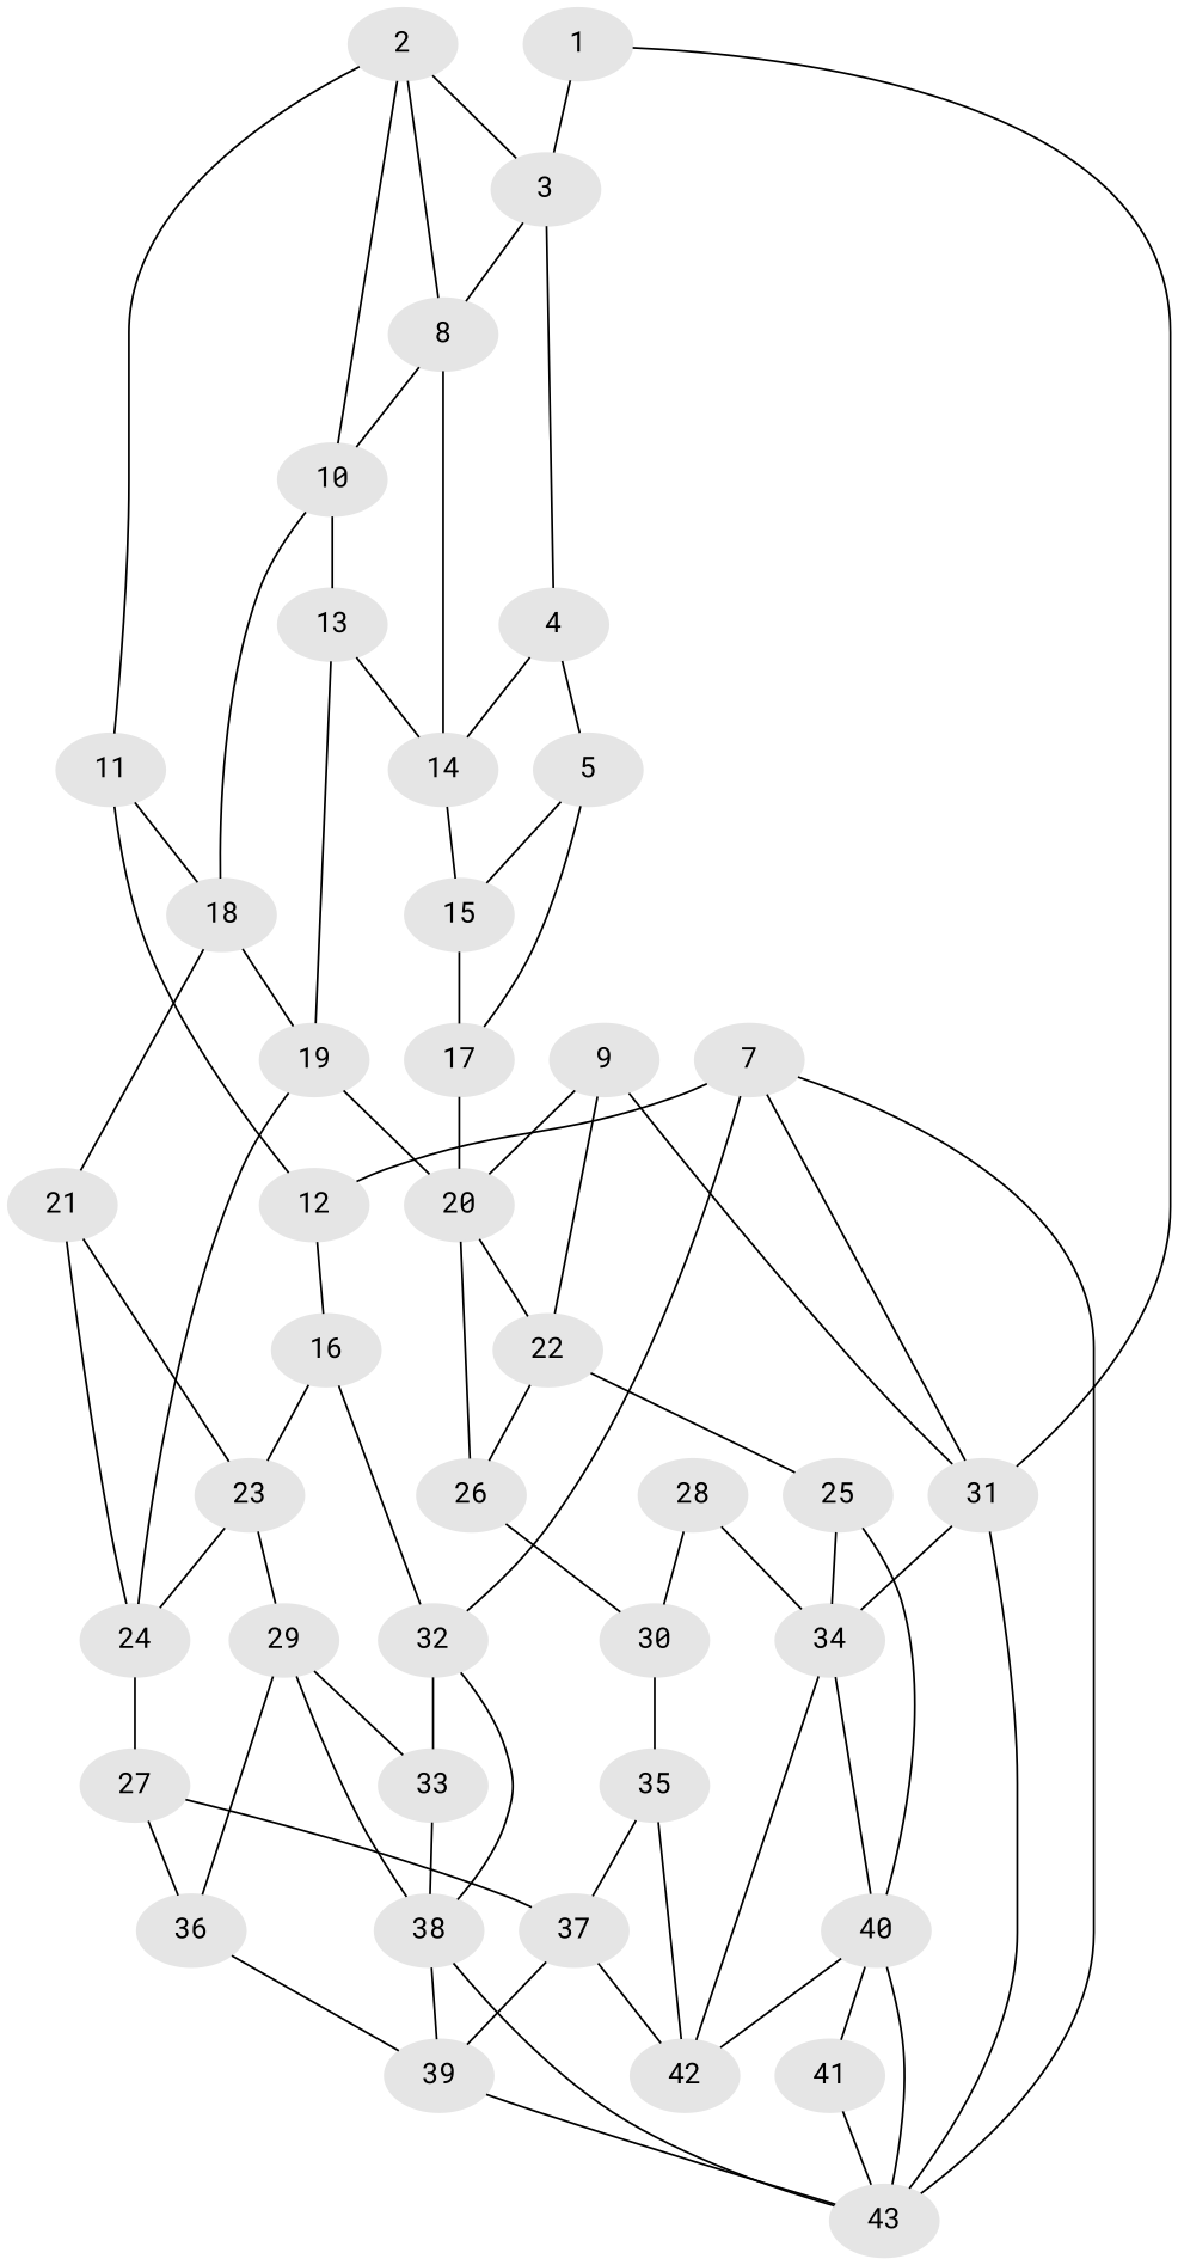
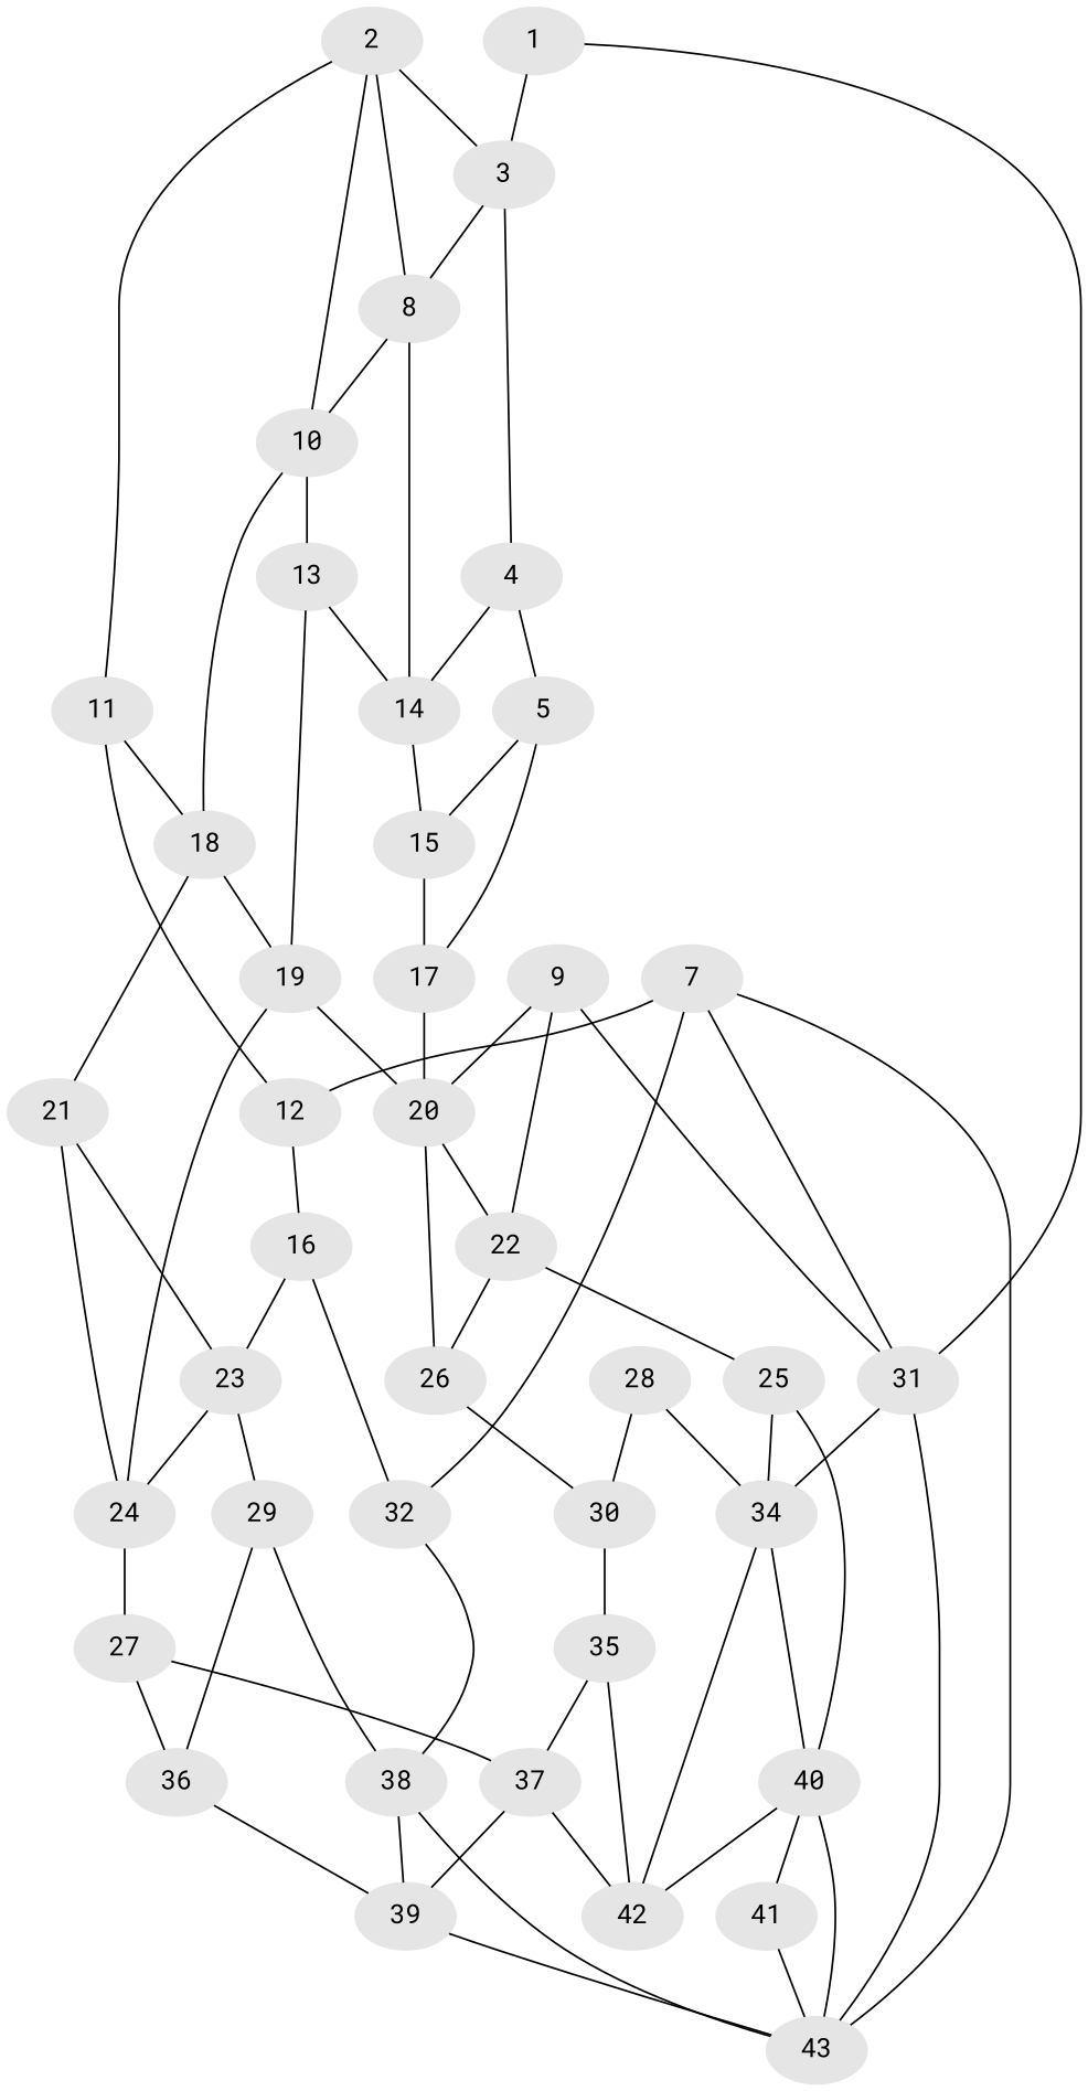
  graph {
    fontname="Roboto Mono"
    node [color=gray90 fontname="Roboto Mono" style=filled]
    edge [fontname="Roboto Mono" weight=1.0]
    1
    3
    31
    8
    4
    43
    34
    2
    10
    11
    14
    13
    18
    12
    5
    15
    17
    20
    7
    32
    16
-   33
    38
    9
    22
    26
    25
    19
    21
    23
    24
    29
    27
    30
    40
    36
    37
    42
    41
    35
    39
    28
    1 -- 3
    1 -- 31
    3 -- 8
    3 -- 4
    31 -- 43
    31 -- 34 [weight=3.0]
    8 -- 10
    8 -- 14
    4 -- 14
    4 -- 5
    34 -- 40
    34 -- 42
    2 -- 3
    2 -- 8
    2 -- 10
    2 -- 11
    10 -- 13
    10 -- 18
    11 -- 18
    11 -- 12 [weight=2.0]
    14 -- 15
    13 -- 14
    13 -- 19
    18 -- 19
    18 -- 21 [weight=2.0]
    12 -- 16
    5 -- 15
    5 -- 17
    15 -- 17
    17 -- 20 [weight=2.0]
    20 -- 22
    20 -- 26
    7 -- 31
    7 -- 43
    7 -- 12 [weight=2.0]
    7 -- 32
-   32 -- 33 [weight=2.0]
    32 -- 38
    16 -- 32
    16 -- 23
-   33 -- 38
    38 -- 43
    38 -- 39
    9 -- 31
    9 -- 20
    9 -- 22
    22 -- 26
    22 -- 25
    26 -- 30 [weight=2.0]
    25 -- 34
    25 -- 40
    19 -- 20
    19 -- 24
    21 -- 23
    21 -- 24
    23 -- 24
    23 -- 29
    24 -- 27 [weight=2.0]
-   29 -- 33
    29 -- 38
    29 -- 36
    27 -- 36 [weight=2.0]
    27 -- 37
    30 -- 35 [weight=2.0]
    40 -- 43
    40 -- 42
    40 -- 41 [weight=2.0]
    36 -- 39
    37 -- 42
    37 -- 39
    41 -- 43
    35 -- 37
    35 -- 42 [weight=2.0]
    39 -- 43
    28 -- 34
    28 -- 30 [weight=2.0]
  }
